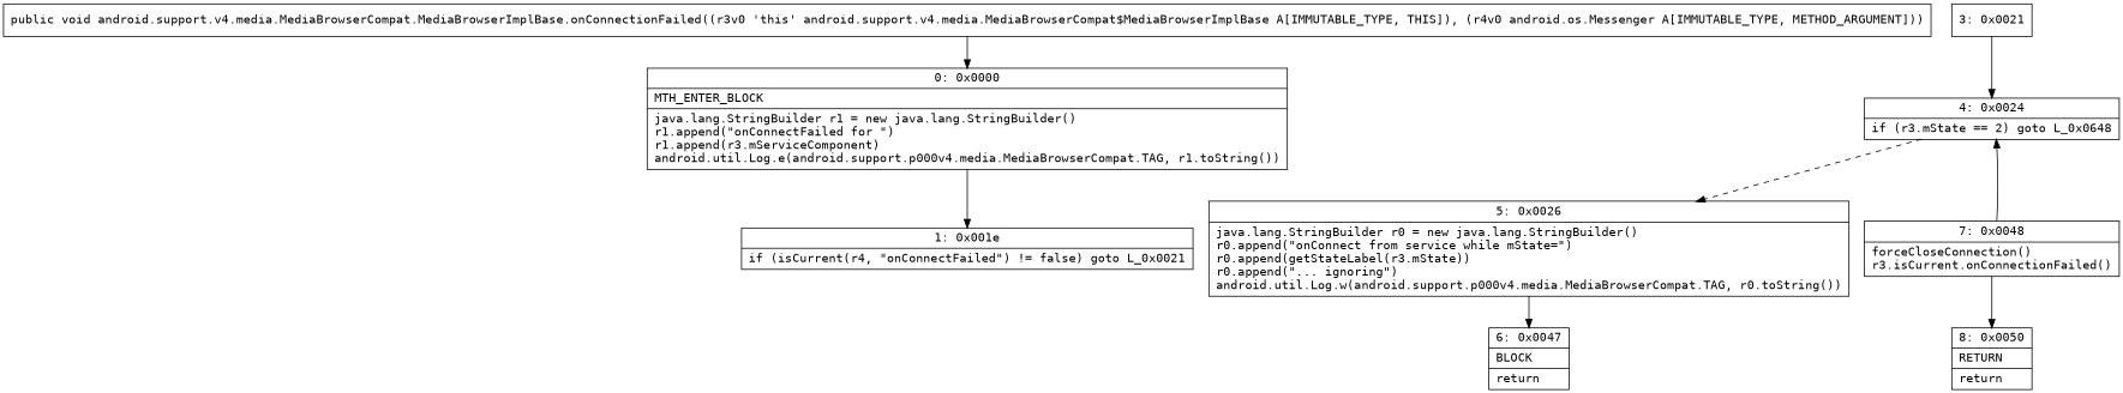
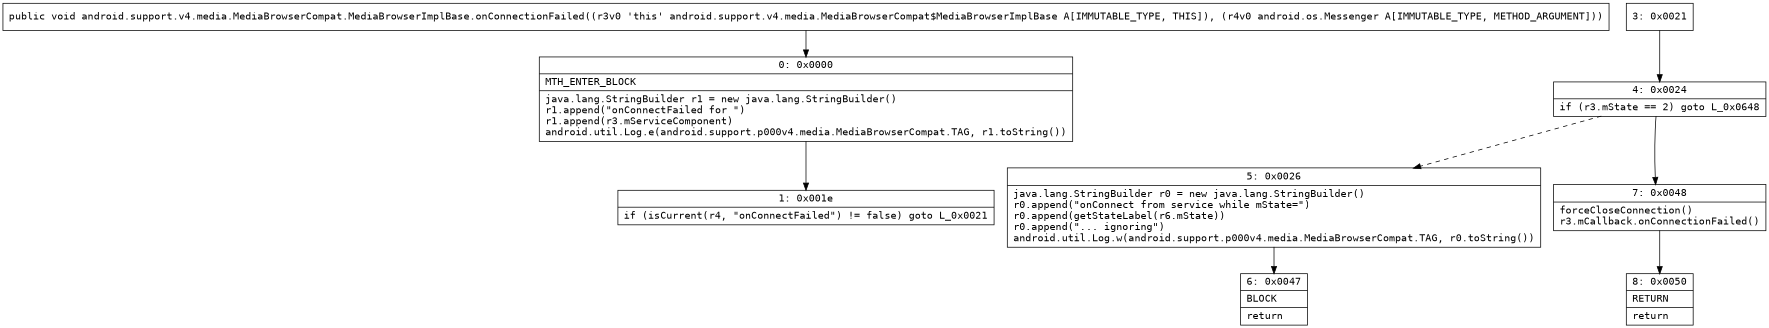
  digraph {
    fontname="DejaVu Sans Mono"
    node [fontname="DejaVu Sans Mono" shape=record]
    edge [fontname="DejaVu Sans Mono"]
    n1 [label="{0\:\ 0x0000|MTH_ENTER_BLOCK\l|java.lang.StringBuilder r1 = new java.lang.StringBuilder()\lr1.append(\"onConnectFailed for \")\lr1.append(r3.mServiceComponent)\landroid.util.Log.e(android.support.p000v4.media.MediaBrowserCompat.TAG, r1.toString())\l}"]
    n2 [label="{1\:\ 0x001e|if (isCurrent(r4, \"onConnectFailed\") != false) goto L_0x0021\l}"]
    n3 [label="{3\:\ 0x0021}"]
    n4 [label="{4\:\ 0x0024|if (r3.mState == 2) goto L_0x0648\l}"]
-   n5 [label="{5\:\ 0x0026|java.lang.StringBuilder r0 = new java.lang.StringBuilder()\lr0.append(\"onConnect from service while mState=\")\lr0.append(getStateLabel(r3.mState))\lr0.append(\"... ignoring\")\landroid.util.Log.w(android.support.p000v4.media.MediaBrowserCompat.TAG, r0.toString())\l}"]
-   n6 [label="{7\:\ 0x0048|forceCloseConnection()\lr3.isCurrent.onConnectionFailed()\l}"]
+   n5 [label="{5\:\ 0x0026|java.lang.StringBuilder r0 = new java.lang.StringBuilder()\lr0.append(\"onConnect from service while mState=\")\lr0.append(getStateLabel(r6.mState))\lr0.append(\"... ignoring\")\landroid.util.Log.w(android.support.p000v4.media.MediaBrowserCompat.TAG, r0.toString())\l}"]
+   n6 [label="{7\:\ 0x0048|forceCloseConnection()\lr3.mCallback.onConnectionFailed()\l}"]
    n7 [label="{6\:\ 0x0047|BLOCK\l|return\l}"]
    n8 [label="{8\:\ 0x0050|RETURN\l|return\l}"]
    n9 [label="{public void android.support.v4.media.MediaBrowserCompat.MediaBrowserImplBase.onConnectionFailed((r3v0 'this' android.support.v4.media.MediaBrowserCompat$MediaBrowserImplBase A[IMMUTABLE_TYPE, THIS]), (r4v0 android.os.Messenger A[IMMUTABLE_TYPE, METHOD_ARGUMENT])) }"]
    n1 -> n2
    n3 -> n4
    n4 -> n5 [style=dashed]
-   n6 -> n4
+   n4 -> n6
    n5 -> n7
    n6 -> n8
    n9 -> n1
  }
